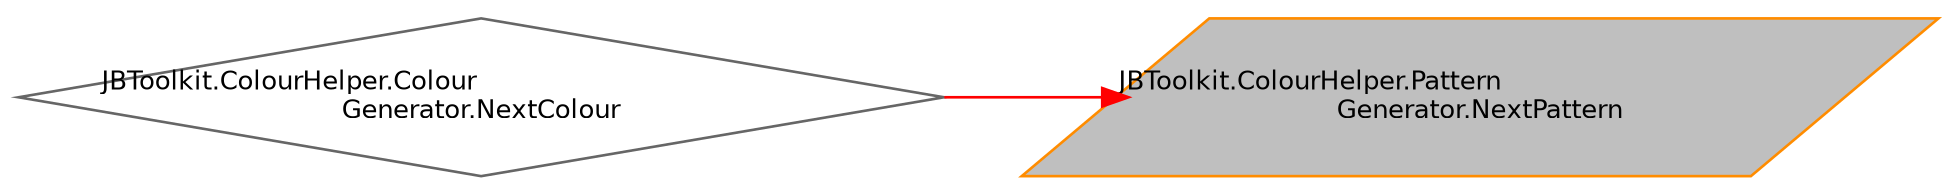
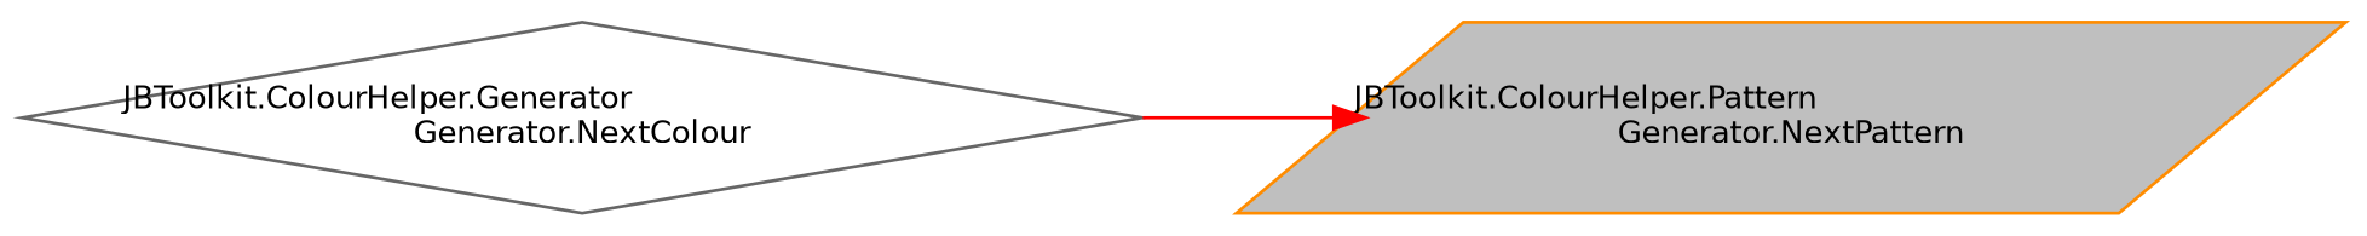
  digraph {
    rankdir=RL
    node [fontname=Helvetica fontsize=10 style=filled]
    n1 [color=darkorange fillcolor=grey75 fontcolor=black height=0.2 label="JBToolkit.ColourHelper.Pattern\lGenerator.NextPattern" shape=parallelogram width=0.4]
-   n2 [color=gray40 fillcolor=white height=0.2 label="JBToolkit.ColourHelper.Colour\lGenerator.NextColour" shape=diamond width=0.4]
+   n2 [color=gray40 fillcolor=white height=0.2 label="JBToolkit.ColourHelper.Generator\lGenerator.NextColour" shape=diamond width=0.4]
    n1 -> n2 [color=red dir=back fontname=Helvetica fontsize=10 labelfontname=Helvetica labelfontsize=10 style=solid]
  }
